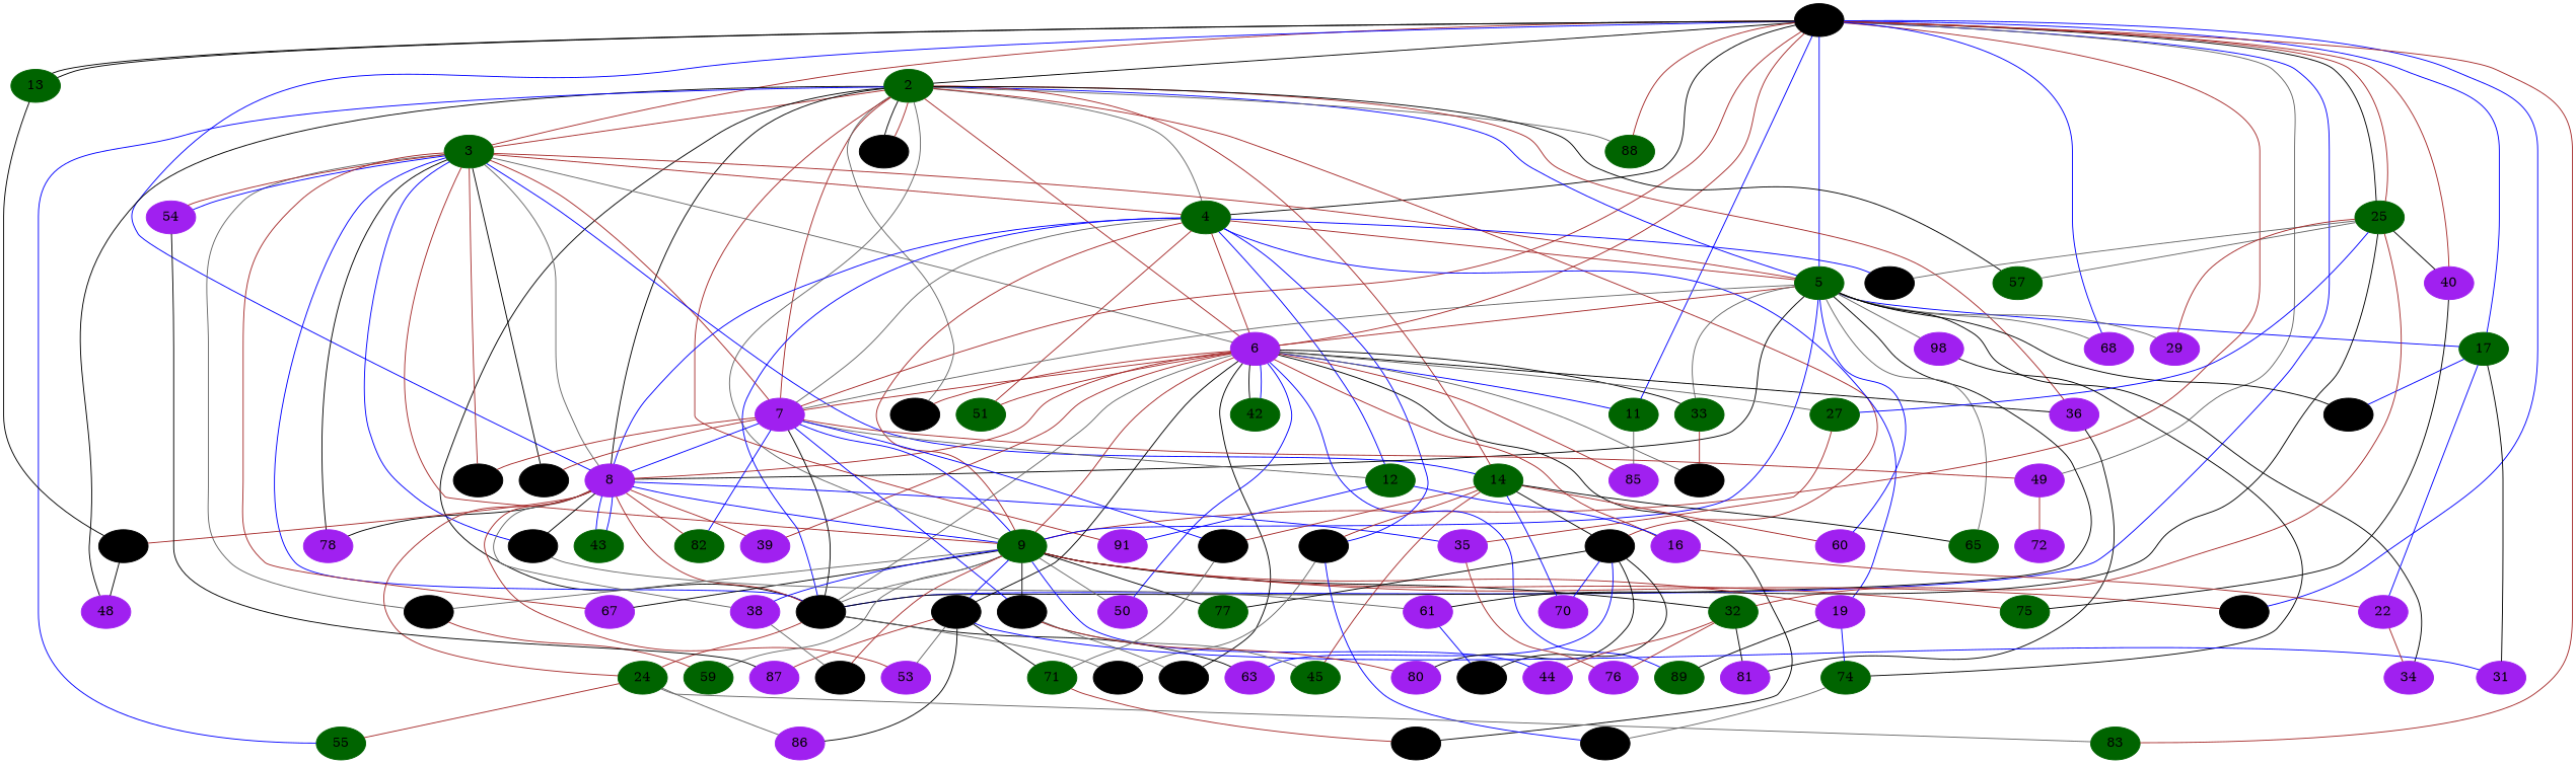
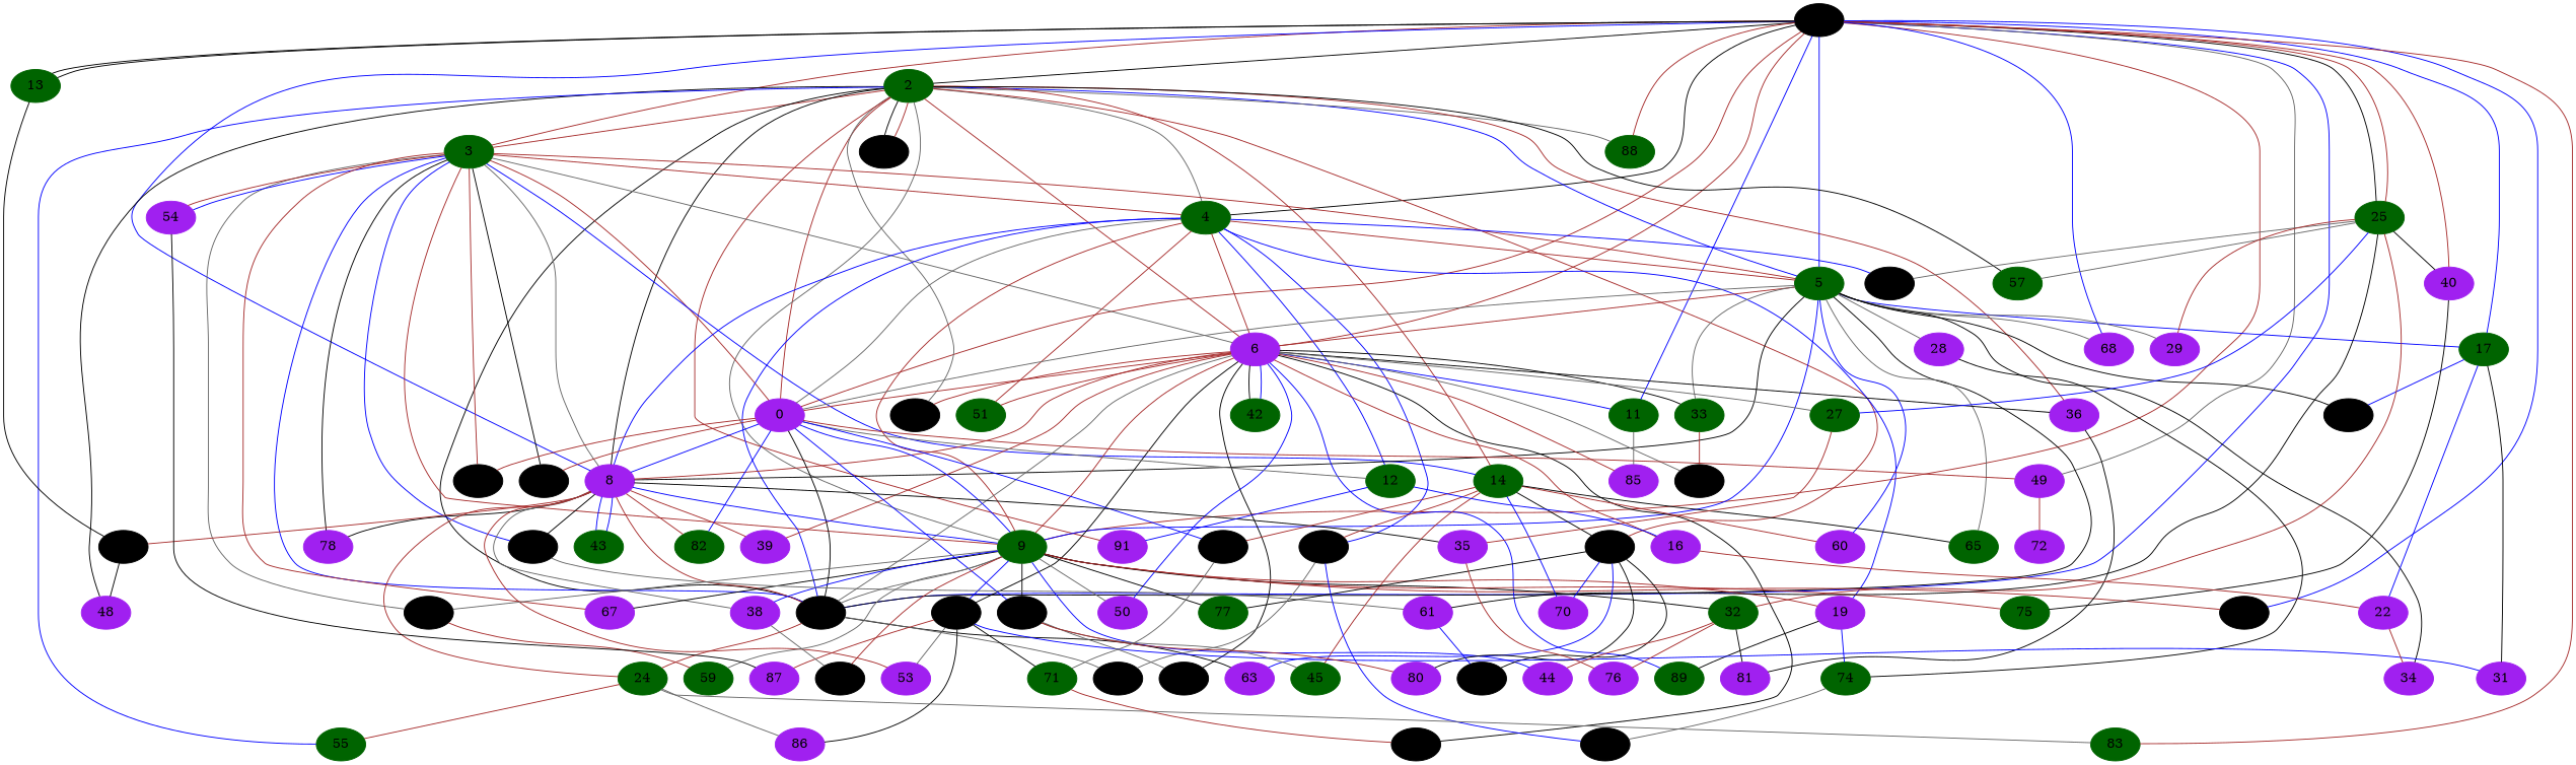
  graph {
    node [color=purple style=filled]
    edge [color=brown]
    1 [color=black]
    2 [color=darkgreen]
    3 [color=darkgreen]
    4 [color=darkgreen]
    5 [color=darkgreen]
    6
-   7
+   7 [label=0]
    8
    9 [color=darkgreen]
    10 [color=black]
    11 [color=darkgreen]
    13 [color=darkgreen]
    17 [color=darkgreen]
    25 [color=darkgreen]
    40
    46 [color=black]
    49
    68
    83 [color=darkgreen]
    88 [color=darkgreen]
    14 [color=darkgreen]
    36
    48
    52 [color=black]
    55 [color=darkgreen]
    57 [color=darkgreen]
    62 [color=black]
    69 [color=black]
    91
    30 [color=black]
    41 [color=black]
    47 [color=black]
    54
    56 [color=black]
    67
    78
    12 [color=darkgreen]
    19
    21 [color=black]
    26 [color=black]
    51 [color=darkgreen]
-   28 [label=98]
+   28
    29
    33 [color=darkgreen]
    34
    37 [color=black]
    60
    65 [color=darkgreen]
    16
    20 [color=black]
    27 [color=darkgreen]
    39
    42 [color=darkgreen]
    50
    58 [color=black]
    64 [color=black]
    84 [color=black]
    85
    89 [color=darkgreen]
    15 [color=black]
    23 [color=black]
    82 [color=darkgreen]
    18 [color=black]
    24 [color=darkgreen]
    35
    38
    43 [color=darkgreen]
    53
    32 [color=darkgreen]
    44
    59 [color=darkgreen]
    73 [color=black]
    75 [color=darkgreen]
    77 [color=darkgreen]
    63
    79 [color=black]
    22
    31
    61
    72
    45 [color=darkgreen]
    70
    81
    80
    66 [color=black]
    87
    74 [color=darkgreen]
    90 [color=black]
    71 [color=darkgreen]
    86
    76
    1 -- 2 [color=black]
    1 -- 3
    1 -- 4 [color=black]
    1 -- 5 [color=blue]
    1 -- 6
    1 -- 7
    1 -- 8 [color=blue]
    1 -- 9
    1 -- 10 [color=blue]
    1 -- 11 [color=blue]
    1 -- 13 [color=black]
    1 -- 13 [color=black]
    1 -- 17 [color=blue]
    1 -- 25 [color=black]
    1 -- 25
    1 -- 40
    1 -- 46 [color=blue]
    1 -- 49 [color=gray40]
    1 -- 68 [color=blue]
    1 -- 83
    1 -- 88
    2 -- 3
    2 -- 4 [color=gray40]
    2 -- 5 [color=blue]
    2 -- 6
    2 -- 7
    2 -- 8 [color=black]
    2 -- 9 [color=gray40]
    2 -- 10 [color=black]
    2 -- 88 [color=gray40]
    2 -- 14
    2 -- 36
    2 -- 48 [color=black]
    2 -- 52
    2 -- 55 [color=blue]
    2 -- 57 [color=black]
    2 -- 62 [color=black]
    2 -- 62
    2 -- 69 [color=gray40]
    2 -- 91
    3 -- 4
    3 -- 5
    3 -- 6 [color=gray40]
    3 -- 7
    3 -- 8 [color=gray40]
    3 -- 9
    3 -- 10 [color=blue]
    3 -- 14 [color=blue]
    3 -- 30 [color=gray40]
    3 -- 41
    3 -- 47 [color=blue]
    3 -- 54
    3 -- 54 [color=blue]
    3 -- 56 [color=black]
    3 -- 67
    3 -- 78 [color=black]
    4 -- 5
    4 -- 6
    4 -- 7 [color=gray40]
    4 -- 8 [color=blue]
    4 -- 9
    4 -- 10 [color=blue]
    4 -- 12 [color=blue]
    4 -- 19 [color=blue]
    4 -- 21 [color=blue]
    4 -- 26 [color=blue]
    4 -- 51
    5 -- 6
    5 -- 7 [color=gray40]
    5 -- 8 [color=black]
    5 -- 9 [color=blue]
    5 -- 10 [color=black]
    5 -- 17 [color=blue]
    5 -- 68 [color=gray40]
    5 -- 28 [color=gray40]
    5 -- 29 [color=gray40]
    5 -- 33 [color=gray40]
    5 -- 34 [color=black]
    5 -- 37 [color=black]
    5 -- 60 [color=blue]
    5 -- 65 [color=gray40]
    6 -- 7
    6 -- 8
    6 -- 9
    6 -- 10 [color=gray40]
    6 -- 11 [color=blue]
    6 -- 36 [color=black]
    6 -- 69
    6 -- 51
    6 -- 33 [color=black]
    6 -- 16
    6 -- 20 [color=black]
    6 -- 27 [color=gray40]
    6 -- 39
    6 -- 42 [color=black]
    6 -- 42 [color=blue]
    6 -- 50 [color=blue]
    6 -- 58 [color=gray40]
    6 -- 64 [color=black]
    6 -- 84 [color=black]
    6 -- 85
    6 -- 89 [color=blue]
    7 -- 8 [color=blue]
    7 -- 9 [color=blue]
    7 -- 10 [color=black]
    7 -- 49
    7 -- 41
    7 -- 56
    7 -- 12 [color=gray40]
    7 -- 15 [color=blue]
    7 -- 23 [color=blue]
    7 -- 82 [color=blue]
    8 -- 9 [color=blue]
    8 -- 10
    8 -- 47 [color=black]
    8 -- 78 [color=black]
    8 -- 39
    8 -- 82
    8 -- 18
    8 -- 24
-   8 -- 35 [color=blue]
+   8 -- 35 [color=black]
    8 -- 38 [color=gray40]
    8 -- 43 [color=blue]
    8 -- 43 [color=blue]
    8 -- 53
    9 -- 10 [color=gray40]
    9 -- 46
    9 -- 30 [color=gray40]
    9 -- 67 [color=black]
    9 -- 19
    9 -- 20 [color=blue]
    9 -- 50 [color=gray40]
    9 -- 15 [color=black]
    9 -- 38 [color=blue]
    9 -- 32 [color=black]
    9 -- 44 [color=blue]
    9 -- 59 [color=gray40]
    9 -- 73
    9 -- 75
    9 -- 77 [color=black]
    10 -- 24
    10 -- 63 [color=black]
    10 -- 79 [color=gray40]
    11 -- 85 [color=gray40]
    13 -- 18 [color=black]
    17 -- 37 [color=blue]
    17 -- 22 [color=blue]
    17 -- 31 [color=black]
    25 -- 40 [color=black]
    25 -- 57 [color=gray40]
    25 -- 26 [color=gray40]
    25 -- 29
    25 -- 27 [color=blue]
    25 -- 32
    25 -- 61 [color=black]
    40 -- 75 [color=black]
    49 -- 72
    14 -- 52 [color=black]
    14 -- 21
    14 -- 60
    14 -- 65 [color=black]
    14 -- 23
    14 -- 45
    14 -- 70 [color=blue]
    36 -- 81 [color=black]
    52 -- 77 [color=black]
    52 -- 63 [color=blue]
    52 -- 70 [color=blue]
    52 -- 80 [color=black]
    52 -- 66 [color=black]
    30 -- 59
    47 -- 61 [color=gray40]
    54 -- 87 [color=black]
    12 -- 91 [color=blue]
    12 -- 16 [color=blue]
    19 -- 89 [color=black]
    19 -- 74 [color=blue]
    21 -- 79 [color=gray40]
    21 -- 90 [color=blue]
    28 -- 74 [color=black]
    33 -- 58
    16 -- 22
    20 -- 53 [color=gray40]
    20 -- 31 [color=blue]
    20 -- 87
    20 -- 71 [color=black]
    20 -- 86 [color=black]
    27 -- 35
    15 -- 64 [color=gray40]
    15 -- 45 [color=gray40]
    15 -- 80
    23 -- 71 [color=gray40]
    18 -- 48 [color=black]
    24 -- 83 [color=gray40]
    24 -- 55
    24 -- 86 [color=gray40]
    35 -- 76
    38 -- 73 [color=gray40]
    32 -- 44
    32 -- 81 [color=black]
    32 -- 76
    22 -- 34
    61 -- 66 [color=blue]
    74 -- 90 [color=gray40]
    71 -- 84
  }
